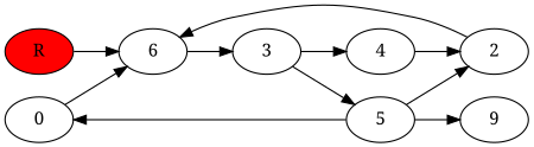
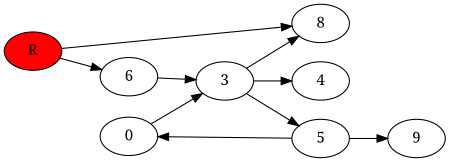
  digraph {
    fontname="Noto Serif"
    rankdir=LR
    node [fontname="Noto Serif"]
    edge [fontname="Noto Serif"]
    n1 [label=0]
    6
    3
-   2
    4
    5
+   8
    9
    R [fillcolor="#ff0000" style=filled]
-   n1 -> 6
+   n1 -> 3
    6 -> 3
    3 -> 4
    3 -> 5
-   2 -> 6
-   4 -> 2
+   3 -> 8
    5 -> n1
-   5 -> 2
    5 -> 9
    R -> 6
+   R -> 8
  }
